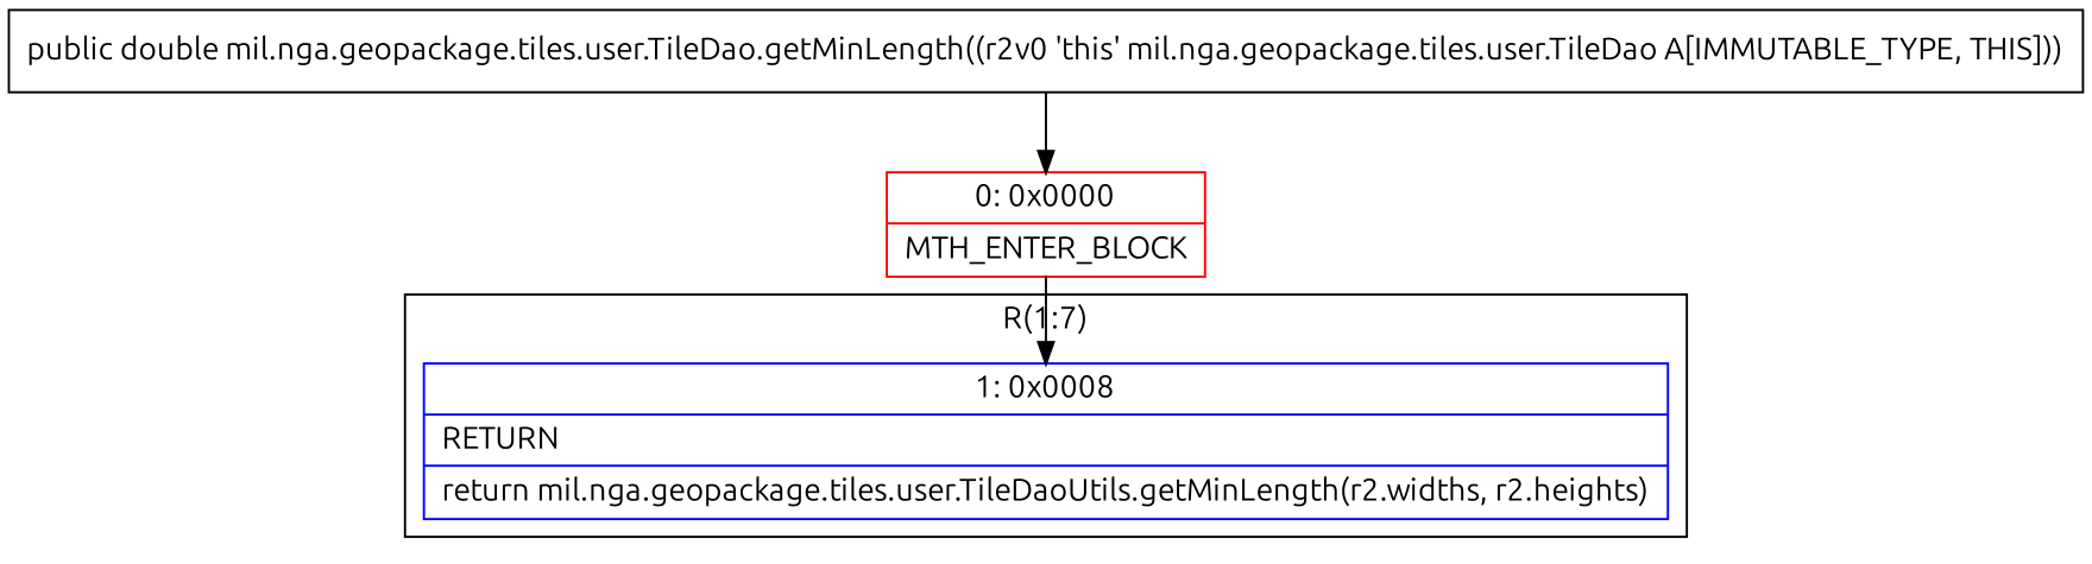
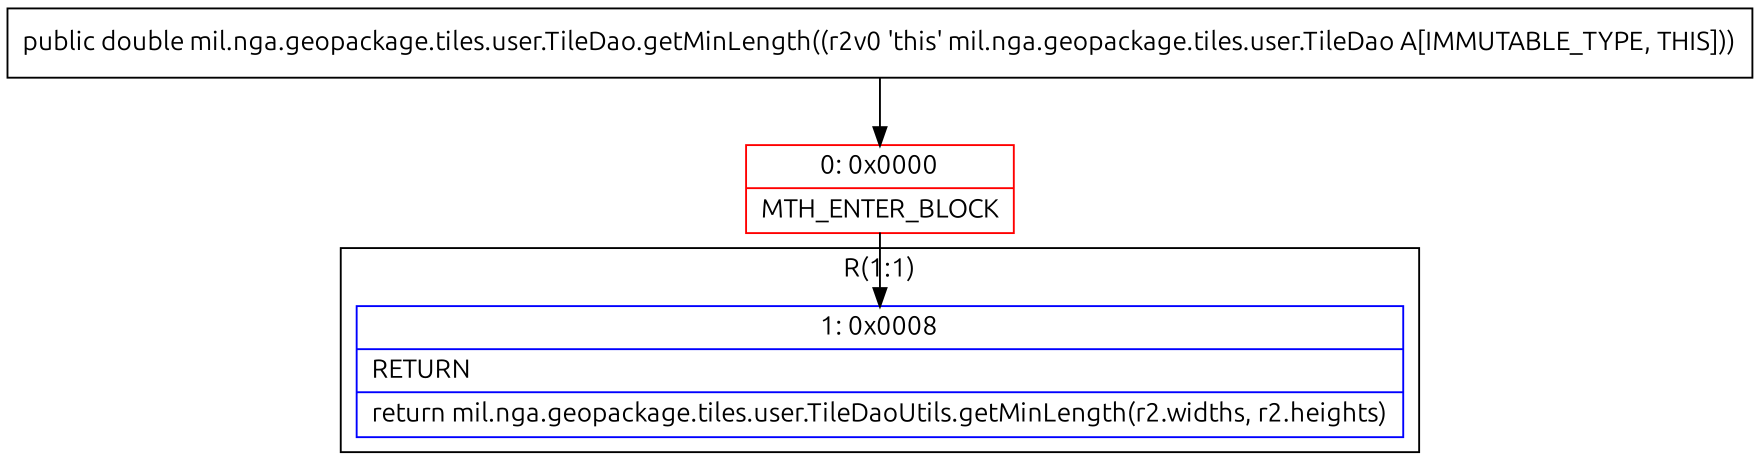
  digraph {
    fontname=Ubuntu
    node [shape=record fontname=Ubuntu]
    edge [fontname=Ubuntu]
    n1 [color=blue label="{1\:\ 0x0008|RETURN\l|return mil.nga.geopackage.tiles.user.TileDaoUtils.getMinLength(r2.widths, r2.heights)\l}"]
    n2 [color=red label="{0\:\ 0x0000|MTH_ENTER_BLOCK\l}"]
    n3 [label="{public double mil.nga.geopackage.tiles.user.TileDao.getMinLength((r2v0 'this' mil.nga.geopackage.tiles.user.TileDao A[IMMUTABLE_TYPE, THIS])) }"]
    subgraph cluster_1 {
-     label="R(1:7)"
+     label="R(1:1)"
      n1
    }
    n2 -> n1
    n3 -> n2
  }
